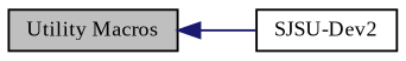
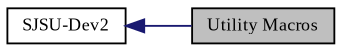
  digraph {
    rankdir=LR
    fontname="Liberation Serif"
    node [color=black fontname="Liberation Serif" fontsize=10 shape=record style=filled]
    n1 [fillcolor=white height=0.2 label="SJSU-Dev2" width=0.4]
    n2 [fillcolor=grey75 fontcolor=black height=0.2 label="Utility Macros" width=0.4]
-   n2 -> n1 [color=midnightblue dir=back fontname="Liberation Serif" fontsize=10 labelfontname=Helvetica labelfontsize=10 shape=plaintext style=solid]
+   n1 -> n2 [color=midnightblue dir=back fontname="Liberation Serif" fontsize=10 labelfontname=Helvetica labelfontsize=10 shape=plaintext style=solid]
  }
